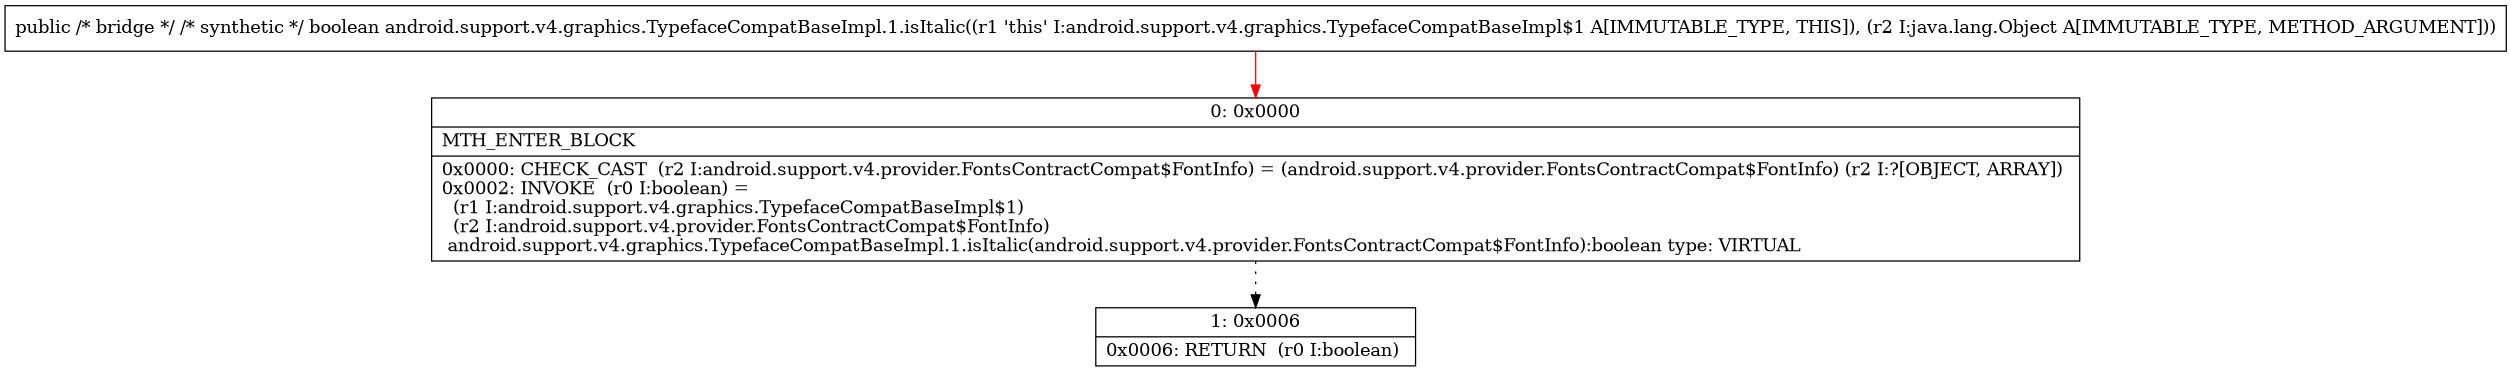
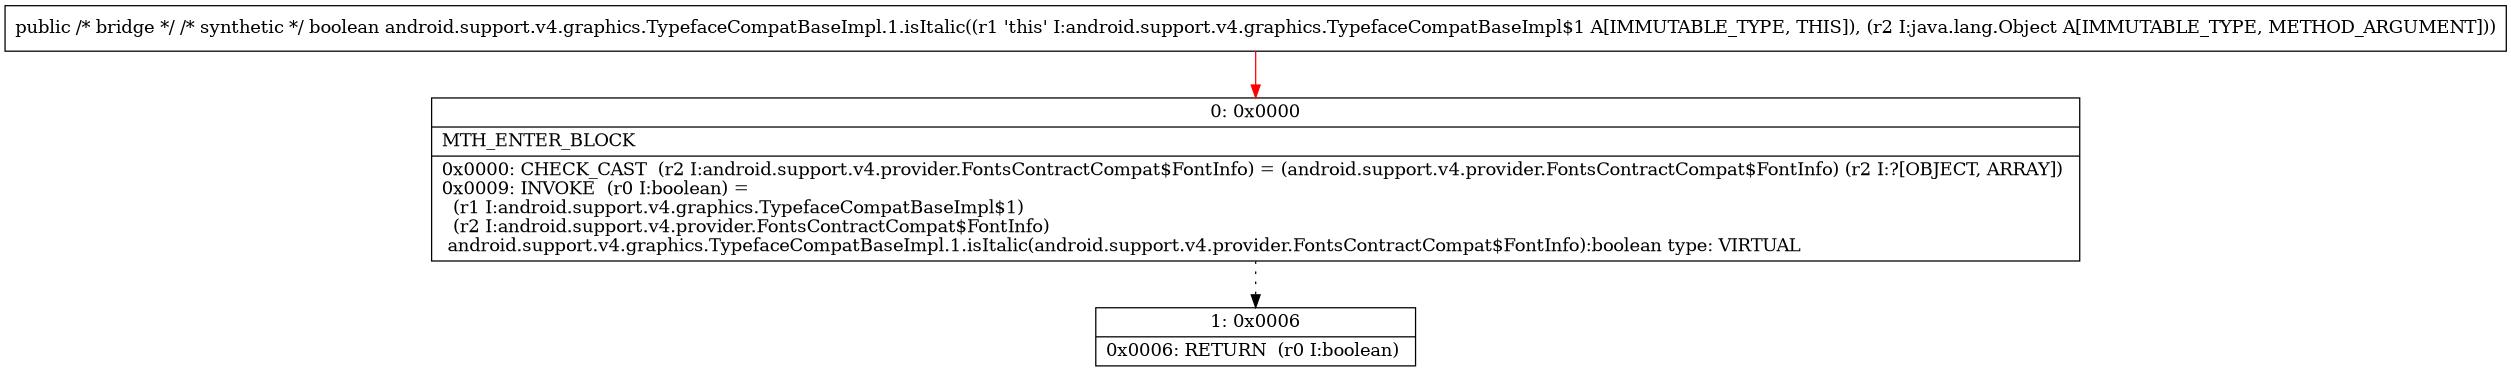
  digraph {
    node [shape=record]
-   n1 [label="{0\:\ 0x0000|MTH_ENTER_BLOCK\l|0x0000: CHECK_CAST  (r2 I:android.support.v4.provider.FontsContractCompat$FontInfo) = (android.support.v4.provider.FontsContractCompat$FontInfo) (r2 I:?[OBJECT, ARRAY]) \l0x0002: INVOKE  (r0 I:boolean) = \l  (r1 I:android.support.v4.graphics.TypefaceCompatBaseImpl$1)\l  (r2 I:android.support.v4.provider.FontsContractCompat$FontInfo)\l android.support.v4.graphics.TypefaceCompatBaseImpl.1.isItalic(android.support.v4.provider.FontsContractCompat$FontInfo):boolean type: VIRTUAL \l}"]
+   n1 [label="{0\:\ 0x0000|MTH_ENTER_BLOCK\l|0x0000: CHECK_CAST  (r2 I:android.support.v4.provider.FontsContractCompat$FontInfo) = (android.support.v4.provider.FontsContractCompat$FontInfo) (r2 I:?[OBJECT, ARRAY]) \l0x0009: INVOKE  (r0 I:boolean) = \l  (r1 I:android.support.v4.graphics.TypefaceCompatBaseImpl$1)\l  (r2 I:android.support.v4.provider.FontsContractCompat$FontInfo)\l android.support.v4.graphics.TypefaceCompatBaseImpl.1.isItalic(android.support.v4.provider.FontsContractCompat$FontInfo):boolean type: VIRTUAL \l}"]
    n2 [label="{1\:\ 0x0006|0x0006: RETURN  (r0 I:boolean) \l}"]
    n3 [label="{public \/* bridge *\/ \/* synthetic *\/ boolean android.support.v4.graphics.TypefaceCompatBaseImpl.1.isItalic((r1 'this' I:android.support.v4.graphics.TypefaceCompatBaseImpl$1 A[IMMUTABLE_TYPE, THIS]), (r2 I:java.lang.Object A[IMMUTABLE_TYPE, METHOD_ARGUMENT])) }"]
    n1 -> n2 [color=black style=dotted]
    n3 -> n1 [color=red style=solid]
  }
